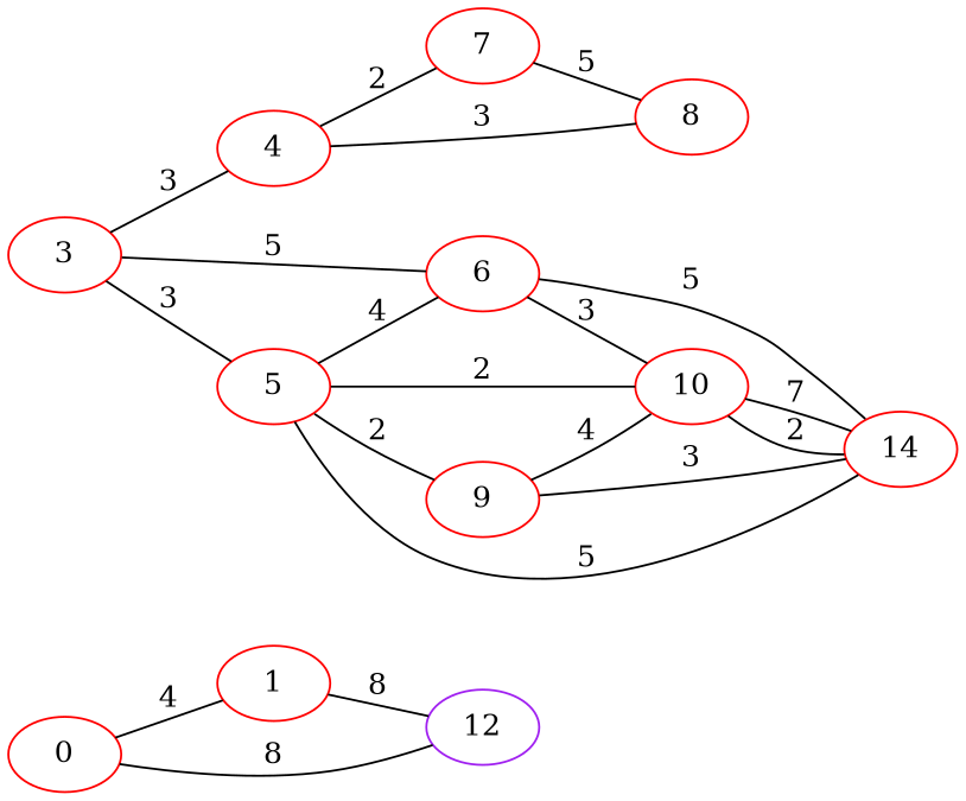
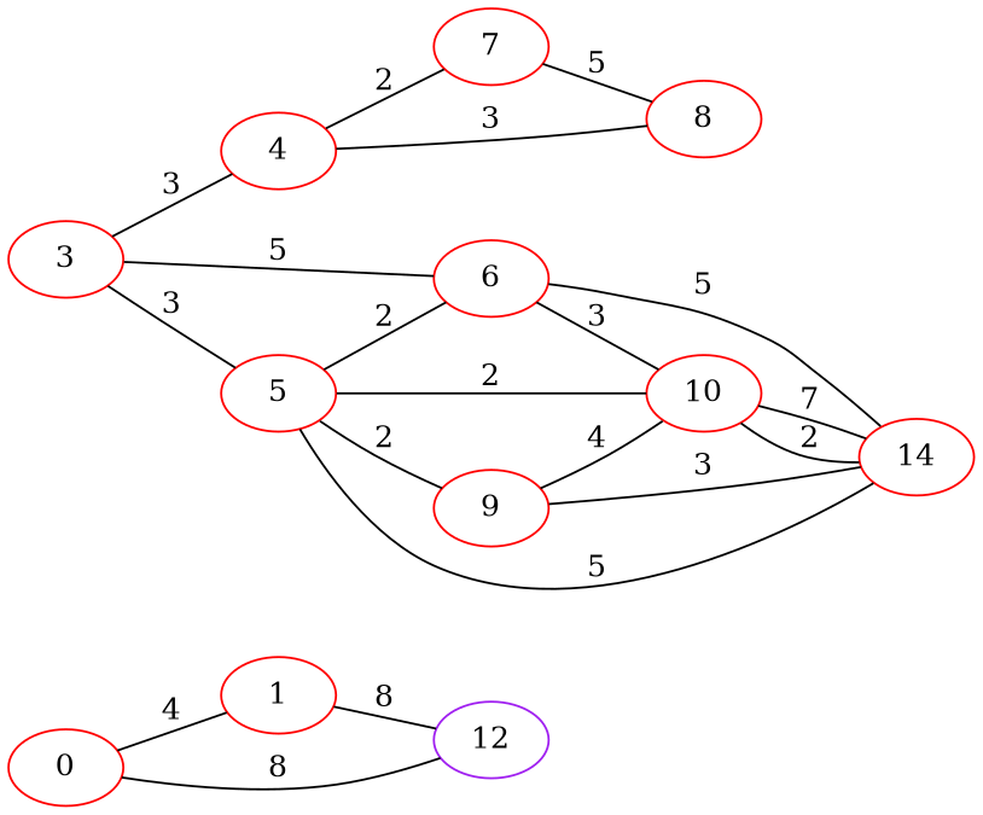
  graph {
    rankdir=LR
    node [color=red weight=1]
    0
    1
    12 [color=purple weight=4]
    3
    4
    5
    6
    7
    8
    9
    10
    n12 [label=14]
    0 -- 1 [label=4]
    0 -- 12 [label=8]
    1 -- 12 [label=8]
    3 -- 4 [label=3]
    3 -- 5 [label=3]
    3 -- 6 [label=5]
    4 -- 7 [label=2]
    4 -- 8 [label=3]
-   5 -- 6 [label=4]
+   5 -- 6 [label=2]
    5 -- 9 [label=2]
    5 -- 10 [label=2]
    5 -- n12 [label=5]
    6 -- 10 [label=3]
    6 -- n12 [label=5]
    7 -- 8 [label=5]
    9 -- 10 [label=4]
    9 -- n12 [label=3]
    10 -- n12 [label=2]
    10 -- n12 [label=7]
  }
